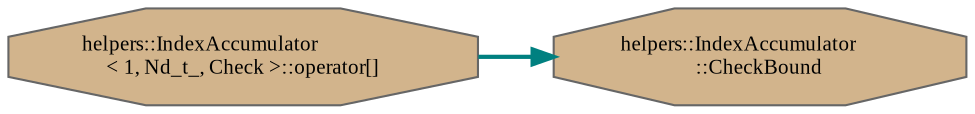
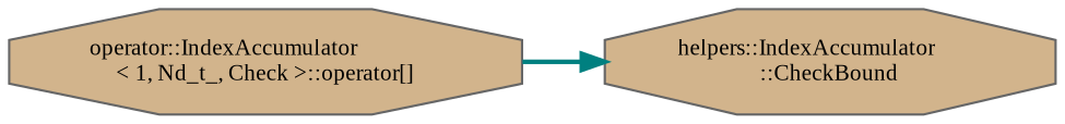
  digraph {
    rankdir=LR
    fontname="Liberation Serif"
    node [fillcolor=tan fontname="Liberation Serif" fontsize=10 shape=octagon style=filled]
-   n1 [color=gray40 fontcolor=black height=0.2 label="helpers::IndexAccumulator\l\< 1, Nd_t_, Check \>::operator[]" width=0.4]
+   n1 [color=gray40 fontcolor=black height=0.2 label="operator::IndexAccumulator\l\< 1, Nd_t_, Check \>::operator[]" width=0.4]
    n2 [color=grey40 height=0.2 label="helpers::IndexAccumulator\l::CheckBound" width=0.4]
    n1 -> n2 [color=teal fontname="Liberation Serif" fontsize=10 labelfontname=Helvetica labelfontsize=10 style=bold]
  }
